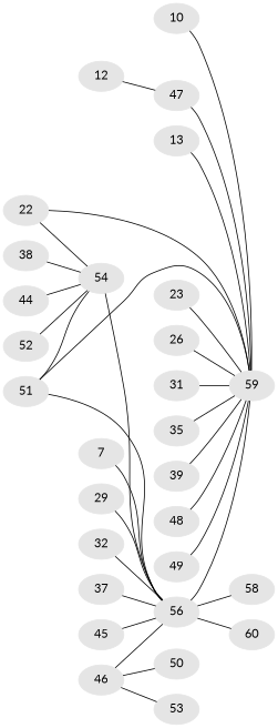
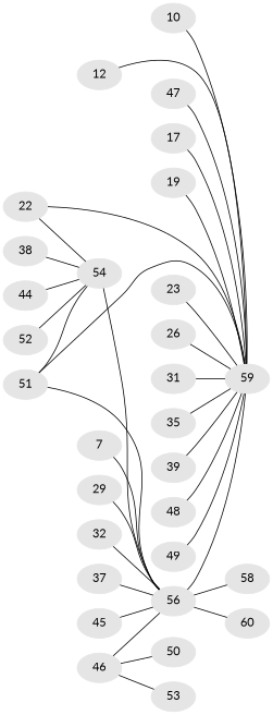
  graph {
    fontname=Lato
    rankdir=LR
    node [color=gray90 fontname=Lato style=filled]
    edge [fontname=Lato]
    56 [super="+15+1"]
    59 [super="+41+20+57"]
    58
    60 [super="+55"]
    7
    10
    12
-   17 [label=13]
+   17
+   19
    54 [super="+6+40+27+43"]
    22
    23
    26
    29
    31
    32 [super="+13"]
    35
    37
    38
    39
    n21 [label=45]
    44
    46 [super="+14"]
    50
    53
    47
    48 [super="+36"]
    49
    51 [super="+18+25+33"]
    52
    56 -- 59 [weight=7]
    56 -- 58
    56 -- 60
    7 -- 56
    10 -- 59
-   12 -- 47
+   12 -- 59
    17 -- 59
+   19 -- 59
    54 -- 56 [weight=5]
    22 -- 59 [weight=2]
    22 -- 54
    23 -- 59
    26 -- 59
    29 -- 56
    31 -- 59
    32 -- 56
    35 -- 59
    37 -- 56
    38 -- 54
    39 -- 59
    n21 -- 56
    44 -- 54
    46 -- 56 [weight=3]
    46 -- 50
    46 -- 53
    47 -- 59
    48 -- 59
    49 -- 59
    51 -- 56
    51 -- 59 [weight=2]
    51 -- 54
    52 -- 54
  }
